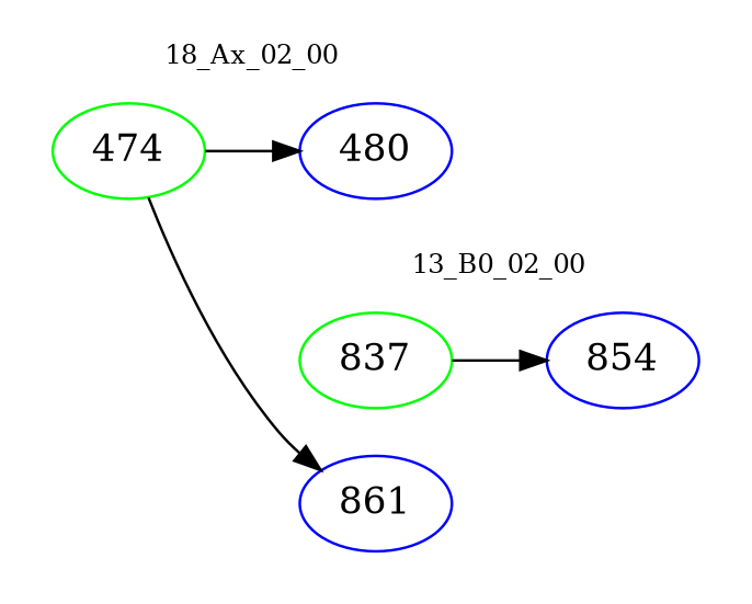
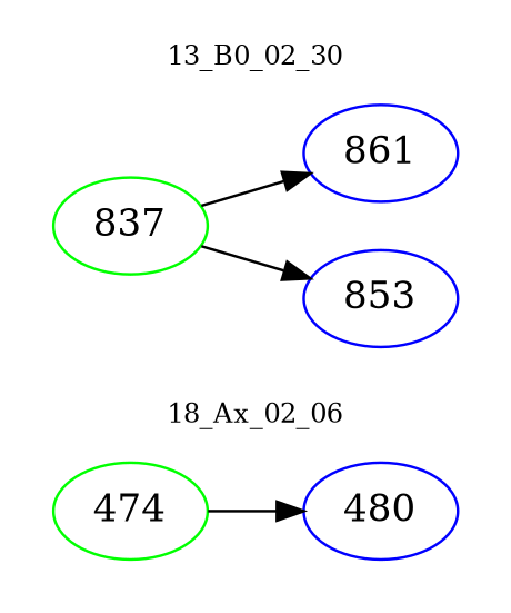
  digraph {
    rankdir=LR
    node [color=blue]
    edge [color=black]
    n1 [color=green label=474]
    n2 [label=480]
-   n3 [label=854]
+   n3 [label=853]
    n4 [color=green label=837]
    n5 [label=861]
    subgraph cluster_1 {
      color=white
      fontsize=10
-     label="18_Ax_02_00"
+     label="18_Ax_02_06"
      n1
      n2
    }
    subgraph cluster_2 {
      color=white
      fontsize=10
-     label="13_B0_02_00"
+     label="13_B0_02_30"
      n3
      n4
      n5
    }
    n1 -> n2
    n4 -> n3
-   n1 -> n5
+   n4 -> n5
  }
